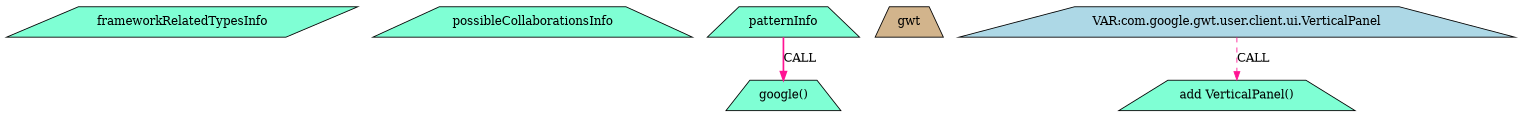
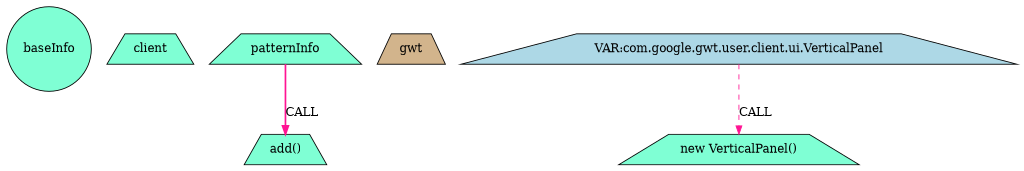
  digraph {
    node [fillcolor=aquamarine shape=trapezium style=filled]
    edge [color=deeppink]
-   frameworkRelatedTypesInfo [shape=parallelogram]
-   possibleCollaborationsInfo
+   baseInfo [category=pattern graphId=303 isAnonymous=false possibleRelation=false shape=circle]
+   possibleCollaborationsInfo [label=client]
    patternInfo [frequency=32.0 patternRootClient=null]
-   n5 [isFrameworkType=false label="google()" vertexType=INSIDE_CALL]
+   n5 [isFrameworkType=false label="add()" vertexType=INSIDE_CALL]
    n6 [0="DeannaSurma-Census~/DeannaSurma-Census/Census-master/src/com/cs4302/census/client/Census.java~Census~109" 1="12010994-GLI-TP1~/12010994-GLI-TP1/GLI-TP1-master/src/main/java/fr/istic/m2gl/gli/client/gli.java~gli~1" 10="lferna-Padel~/lferna-Padel/Padel-master/src/padel/client/Padel.java~Padel~3621" 11="bobvash-Resolution-Tracker~/bobvash-Resolution-Tracker/Resolution-Tracker-master/ResolutionTracker/src/com/bobvash/resolutiontracker/client/ResolutionDayWidget.java~ResolutionDayWidget~867" 12="BrianHenryIE-GwtDropwizard~/BrianHenryIE-GwtDropwizard/GwtDropwizard-master/src/main/java/ie/brianhenry/gwtdropwizard/client/GwtDropwizardClient.java~GwtDropwizardClient~44" 13="12010994-GLI-TP1~/12010994-GLI-TP1/GLI-TP1-master/src/main/java/fr/istic/m2gl/gli/client/TableWidget.java~TableWidget~8" 14="rombert-gwt-dispatch-sample~/rombert-gwt-dispatch-sample/gwt-dispatch-sample-master/dispatch-sample-manual/src/main/java/ro/lmn/gwt/dispatch/client/Application.java~Application~4429" 15="ravitle-JBTest~/ravitle-JBTest/JBTest-master/JBTest/src/jbtestPro_v1/client/JbtestPro_v1.java~JbtestPro_v1~4329" 16="robinkeunen-shiny-octo-ironman~/robinkeunen-shiny-octo-ironman/shiny-octo-ironman-master/Guestbook/src/guestbook/client/Guestbook.java~Guestbook~4419" 17="ph73nt-fuzzy-archer~/ph73nt-fuzzy-archer/fuzzy-archer-master/src/couk/fishlegs/nucmedone/client/NucMedOne.java~NucMedOne~4289" 18="xinl-feedlosophor~/xinl-feedlosophor/feedlosophor-master/Feedlosophor/src/feedlosophor/client/Feedlosophor.java~Feedlosophor~4708" 19="ashtonthomas-gwt-fast-touch-press~/ashtonthomas-gwt-fast-touch-press/gwt-fast-touch-press-master/src/io/ashton/fastpress/client/Gwt_fast_press.java~Gwt_fast_press~744" 2="hmiguellima-ugat~/hmiguellima-ugat/ugat-master/src/org/ucp/ugat/client/common/ui/ModalDialog.java~ModalDialog~3054" 20="rombert-gwt-dispatch-sample~/rombert-gwt-dispatch-sample/gwt-dispatch-sample-master/dispatch-sample-guice/src/main/java/ro/lmn/gwt/dispatch/guice/client/GuiceApplication.java~GuiceApplication~4424" 21="AquaWolf-frontier-manager~/AquaWolf-frontier-manager/frontier-manager-master/Frontier Manager Server/src/de/waldmeisterundfreunde/frontiermanger/client/Frontier_Manager.java~Frontier_Manager~20" 22="chap19150-SeptaSquared~/chap19150-SeptaSquared/SeptaSquared-master/SeptaSquare/src/com/chapslife/septasquare/client/SeptaSquare.java~SeptaSquare~1059" 23="karuto-cloud-storage-gallery~/karuto-cloud-storage-gallery/cloud-storage-gallery-master/src/com/mycompany/cloudstoragegallery/client/CloudStorageGallery.java~CloudStorageGallery~3400" 24="lgrammel-gwtbenchmark~/lgrammel-gwtbenchmark/gwtbenchmark-master/gwt-benchmark/src/de/larsgrammel/gwtbenchmark/client/GWTBenchmark.java~GWTBenchmark~3628" 25="nakaken0629-mezamashimailgwt~/nakaken0629-mezamashimailgwt/mezamashimailgwt-master/mezamashimailgwt/src/com/appspot/mezamashimailgwt/client/Mezamashimailgwt.java~Mezamashimailgwt~4116" 26="mdpiper-GWTandHTTP~/mdpiper-GWTandHTTP/GWT-HTTP-example-master/src/edu/colorado/mpiper/client/WebGetAndPut.java~WebGetAndPut~3761" 27="akjava-GWTRecorderjs~/akjava-GWTRecorderjs/GWTRecorderjs-master/src/com/akjava/gwt/recorder/client/GWTRecorder.java~GWTRecorder~639" 28="drweaver-gwt_garage_control~/drweaver-gwt_garage_control/gwt_garage_control-master/src/drweaver/garagecontrol/client/GarageControl.java~GarageControl~1287" 29="avida-cookmaster~/avida-cookmaster/cookmaster-master/src/cookmaster/client/TableWithCells.java~void initTable()~774" 3="MainMain-ChatCafeine~/MainMain-ChatCafeine/ChatCafeine-master/ChatCafeine/src/sources/client/ChatCafeine.java~ChatCafeine~180" 30="MainMain-ChatCafeine~/MainMain-ChatCafeine/ChatCafeine-master/ChatCafeine/src/sources/client/vue/coffeeRoom/ChoixSallePanel.java~ChoixSallePanel~262" 31="hershal-supertictactoe~/hershal-supertictactoe/supertictactoe-master/src/com/supertictactoe/supertictactoe/client/SuperTicTacToe.java~SuperTicTacToe~1407" 4="MainMain-ChatCafeine~/MainMain-ChatCafeine/ChatCafeine-master/ChatCafeine/src/sources/client/vue/coffeeRoom/CoffeeRoomPanel.java~CoffeeRoomPanel~230" 5="marchold-BandRidesServer~/marchold-BandRidesServer/BandRidesServer-master/Band-Rides-Server/src/com/catglo/bandridesserver/client/Band_Rides_Server.java~Band_Rides_Server~3705" 6="jaxzin-gwt-common-widgets~/jaxzin-gwt-common-widgets/gwt-common-widgets-master/src/com/jaxzin/gwt/examples/draggablegrid/client/DraggableGridExample.java~DraggableGridExample~3124" 7="bobvash-Resolution-Tracker~/bobvash-Resolution-Tracker/Resolution-Tracker-master/ResolutionTracker/src/com/bobvash/resolutiontracker/client/ResolutionTracker.java~ResolutionTracker~863" 8="cbopp-gwt-taglist~/cbopp-gwt-taglist/gwt-taglist-master/src/test/java/com/virilis_software/gwt/taglist/client/TagListEntryPoint.java~TagListEntryPoint~1048" 9="rombert-gwt-dispatch-sample~/rombert-gwt-dispatch-sample/gwt-dispatch-sample-master/dispatch-sample-spring/src/main/java/ro/lmn/gwt/dispatch/spring/client/SpringApplication.java~SpringApplication~4434" fillcolor=tan label=gwt]
-   n7 [isFrameworkType=false label="add VerticalPanel()" vertexType=CONSTRUCTOR_CALL]
+   n7 [isFrameworkType=false label="new VerticalPanel()" vertexType=CONSTRUCTOR_CALL]
    n8 [fillcolor=lightblue isFrameworkType=false label="VAR:com.google.gwt.user.client.ui.VerticalPanel" vertexType=VARIABLE_EXPRESION]
    patternInfo -> n5 [label=CALL style=bold]
    n8 -> n7 [label=CALL style=dashed]
  }
